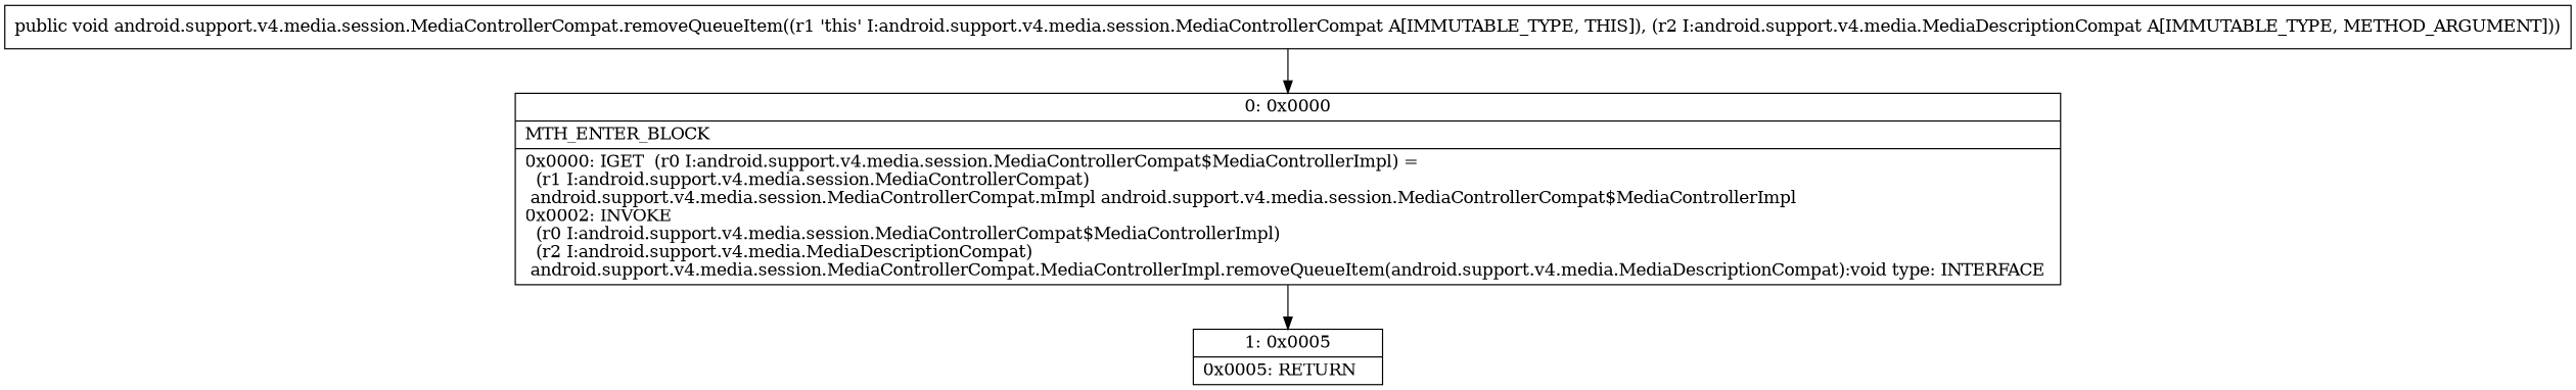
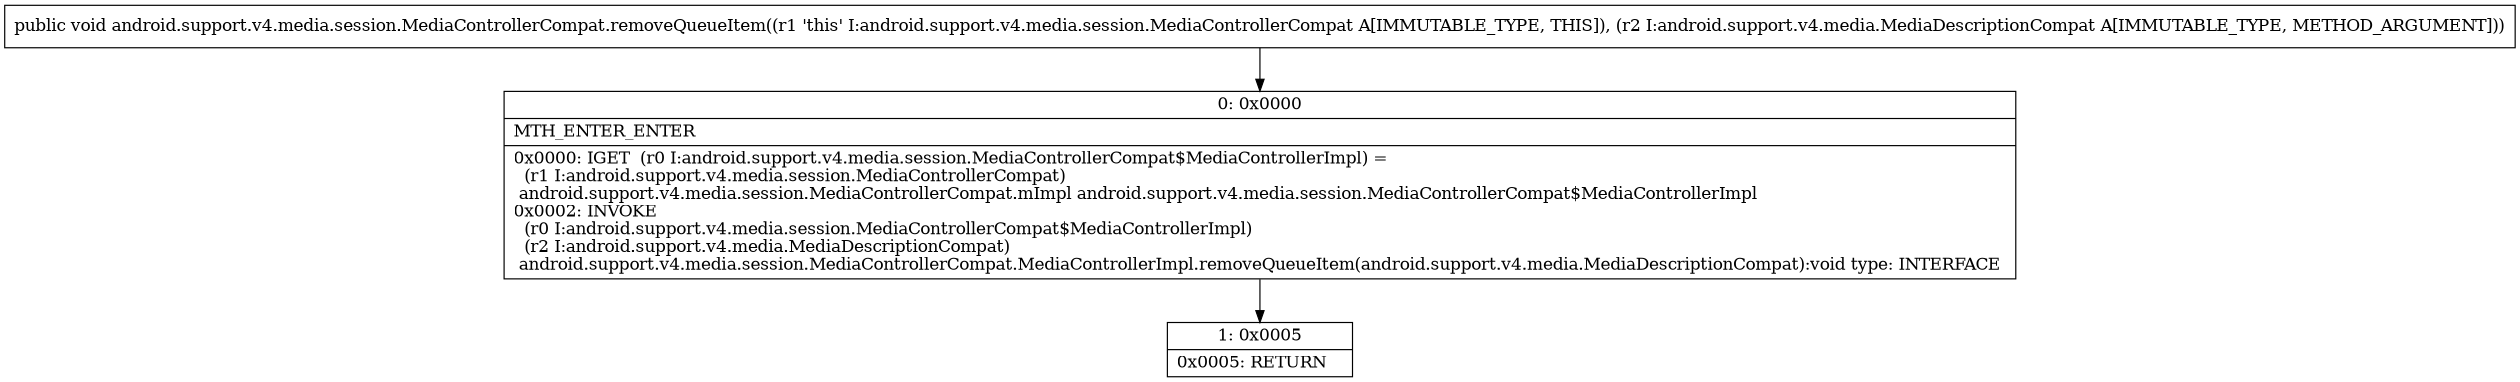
  digraph {
    node [shape=record]
-   n1 [label="{0\:\ 0x0000|MTH_ENTER_BLOCK\l|0x0000: IGET  (r0 I:android.support.v4.media.session.MediaControllerCompat$MediaControllerImpl) = \l  (r1 I:android.support.v4.media.session.MediaControllerCompat)\l android.support.v4.media.session.MediaControllerCompat.mImpl android.support.v4.media.session.MediaControllerCompat$MediaControllerImpl \l0x0002: INVOKE  \l  (r0 I:android.support.v4.media.session.MediaControllerCompat$MediaControllerImpl)\l  (r2 I:android.support.v4.media.MediaDescriptionCompat)\l android.support.v4.media.session.MediaControllerCompat.MediaControllerImpl.removeQueueItem(android.support.v4.media.MediaDescriptionCompat):void type: INTERFACE \l}"]
+   n1 [label="{0\:\ 0x0000|MTH_ENTER_ENTER\l|0x0000: IGET  (r0 I:android.support.v4.media.session.MediaControllerCompat$MediaControllerImpl) = \l  (r1 I:android.support.v4.media.session.MediaControllerCompat)\l android.support.v4.media.session.MediaControllerCompat.mImpl android.support.v4.media.session.MediaControllerCompat$MediaControllerImpl \l0x0002: INVOKE  \l  (r0 I:android.support.v4.media.session.MediaControllerCompat$MediaControllerImpl)\l  (r2 I:android.support.v4.media.MediaDescriptionCompat)\l android.support.v4.media.session.MediaControllerCompat.MediaControllerImpl.removeQueueItem(android.support.v4.media.MediaDescriptionCompat):void type: INTERFACE \l}"]
    n2 [label="{1\:\ 0x0005|0x0005: RETURN   \l}"]
    n3 [label="{public void android.support.v4.media.session.MediaControllerCompat.removeQueueItem((r1 'this' I:android.support.v4.media.session.MediaControllerCompat A[IMMUTABLE_TYPE, THIS]), (r2 I:android.support.v4.media.MediaDescriptionCompat A[IMMUTABLE_TYPE, METHOD_ARGUMENT])) }"]
    n1 -> n2
    n3 -> n1
  }
